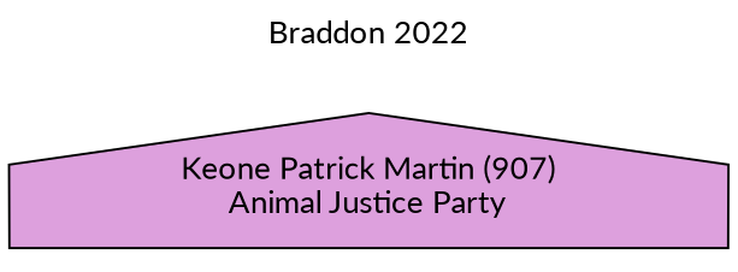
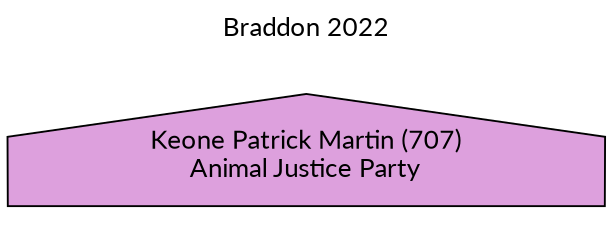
  digraph {
    label="Braddon 2022"
    labelloc=t
    mclimit=10
    fontname=Lato
-   n1 [label="Keone Patrick Martin (907)\nAnimal Justice Party" shape=house style=filled fillcolor=plum fontname=Lato]
+   n1 [label="Keone Patrick Martin (707)\nAnimal Justice Party" shape=house style=filled fillcolor=plum fontname=Lato]
  }
